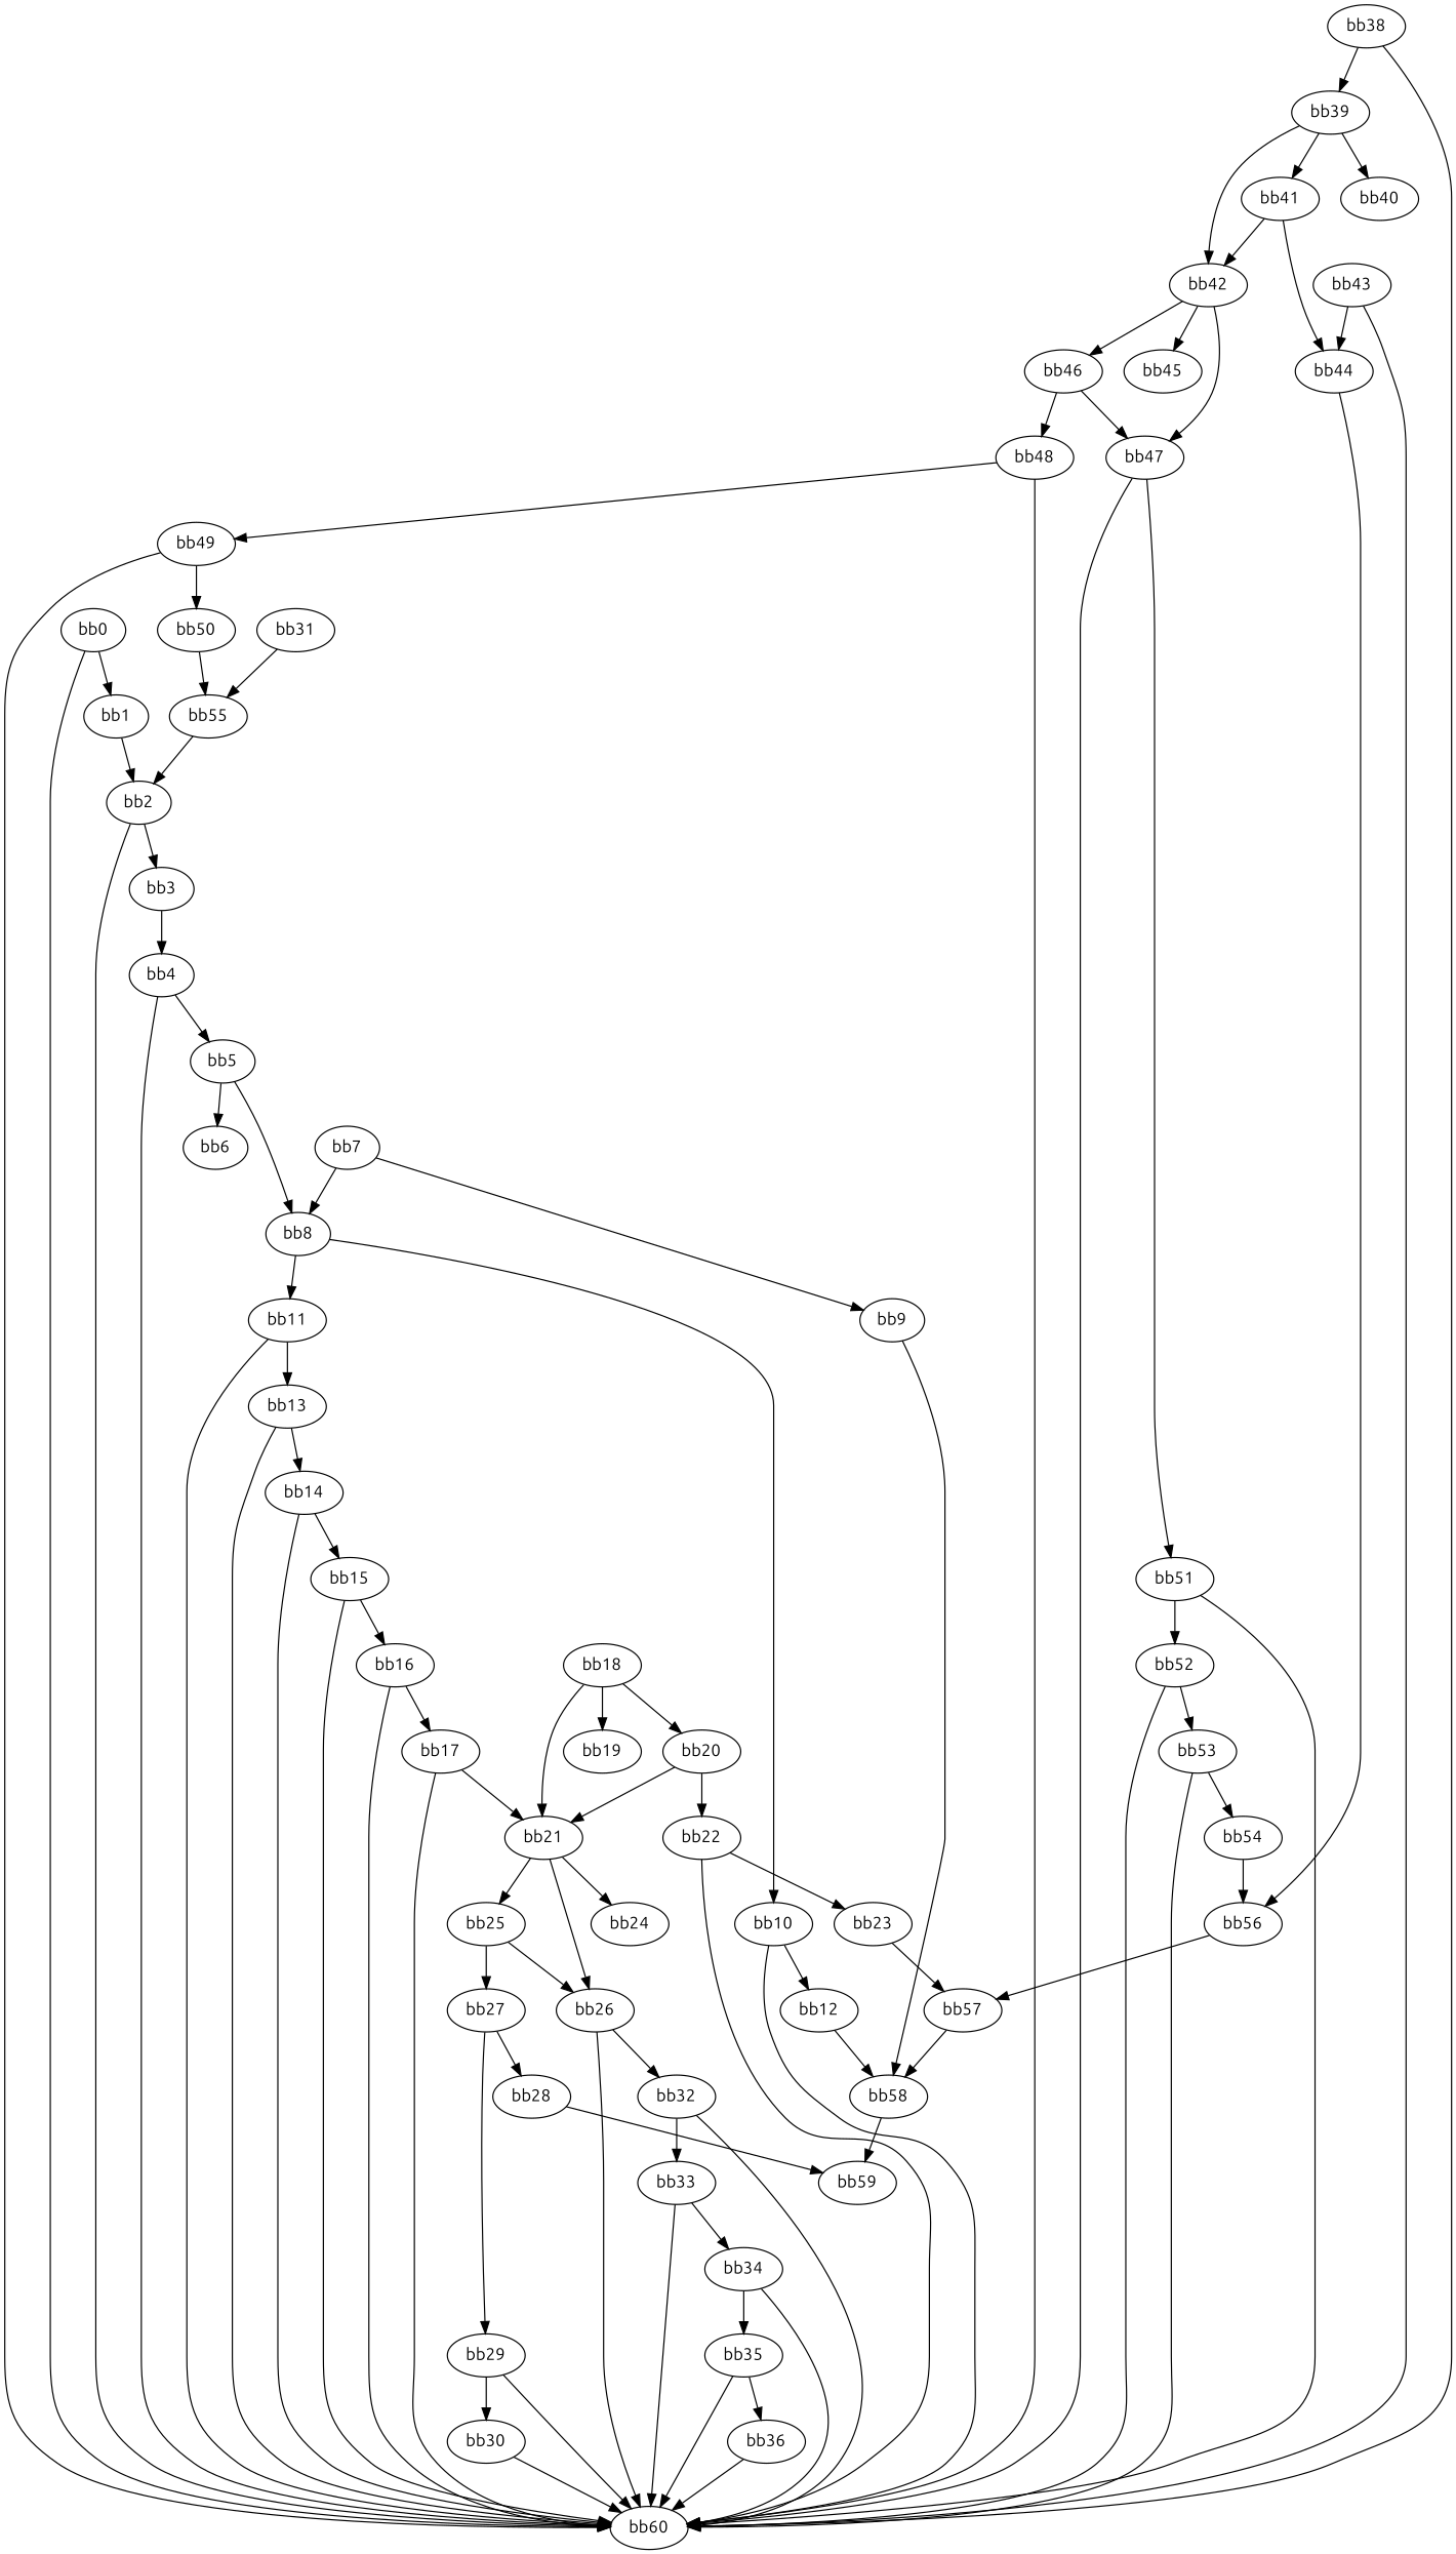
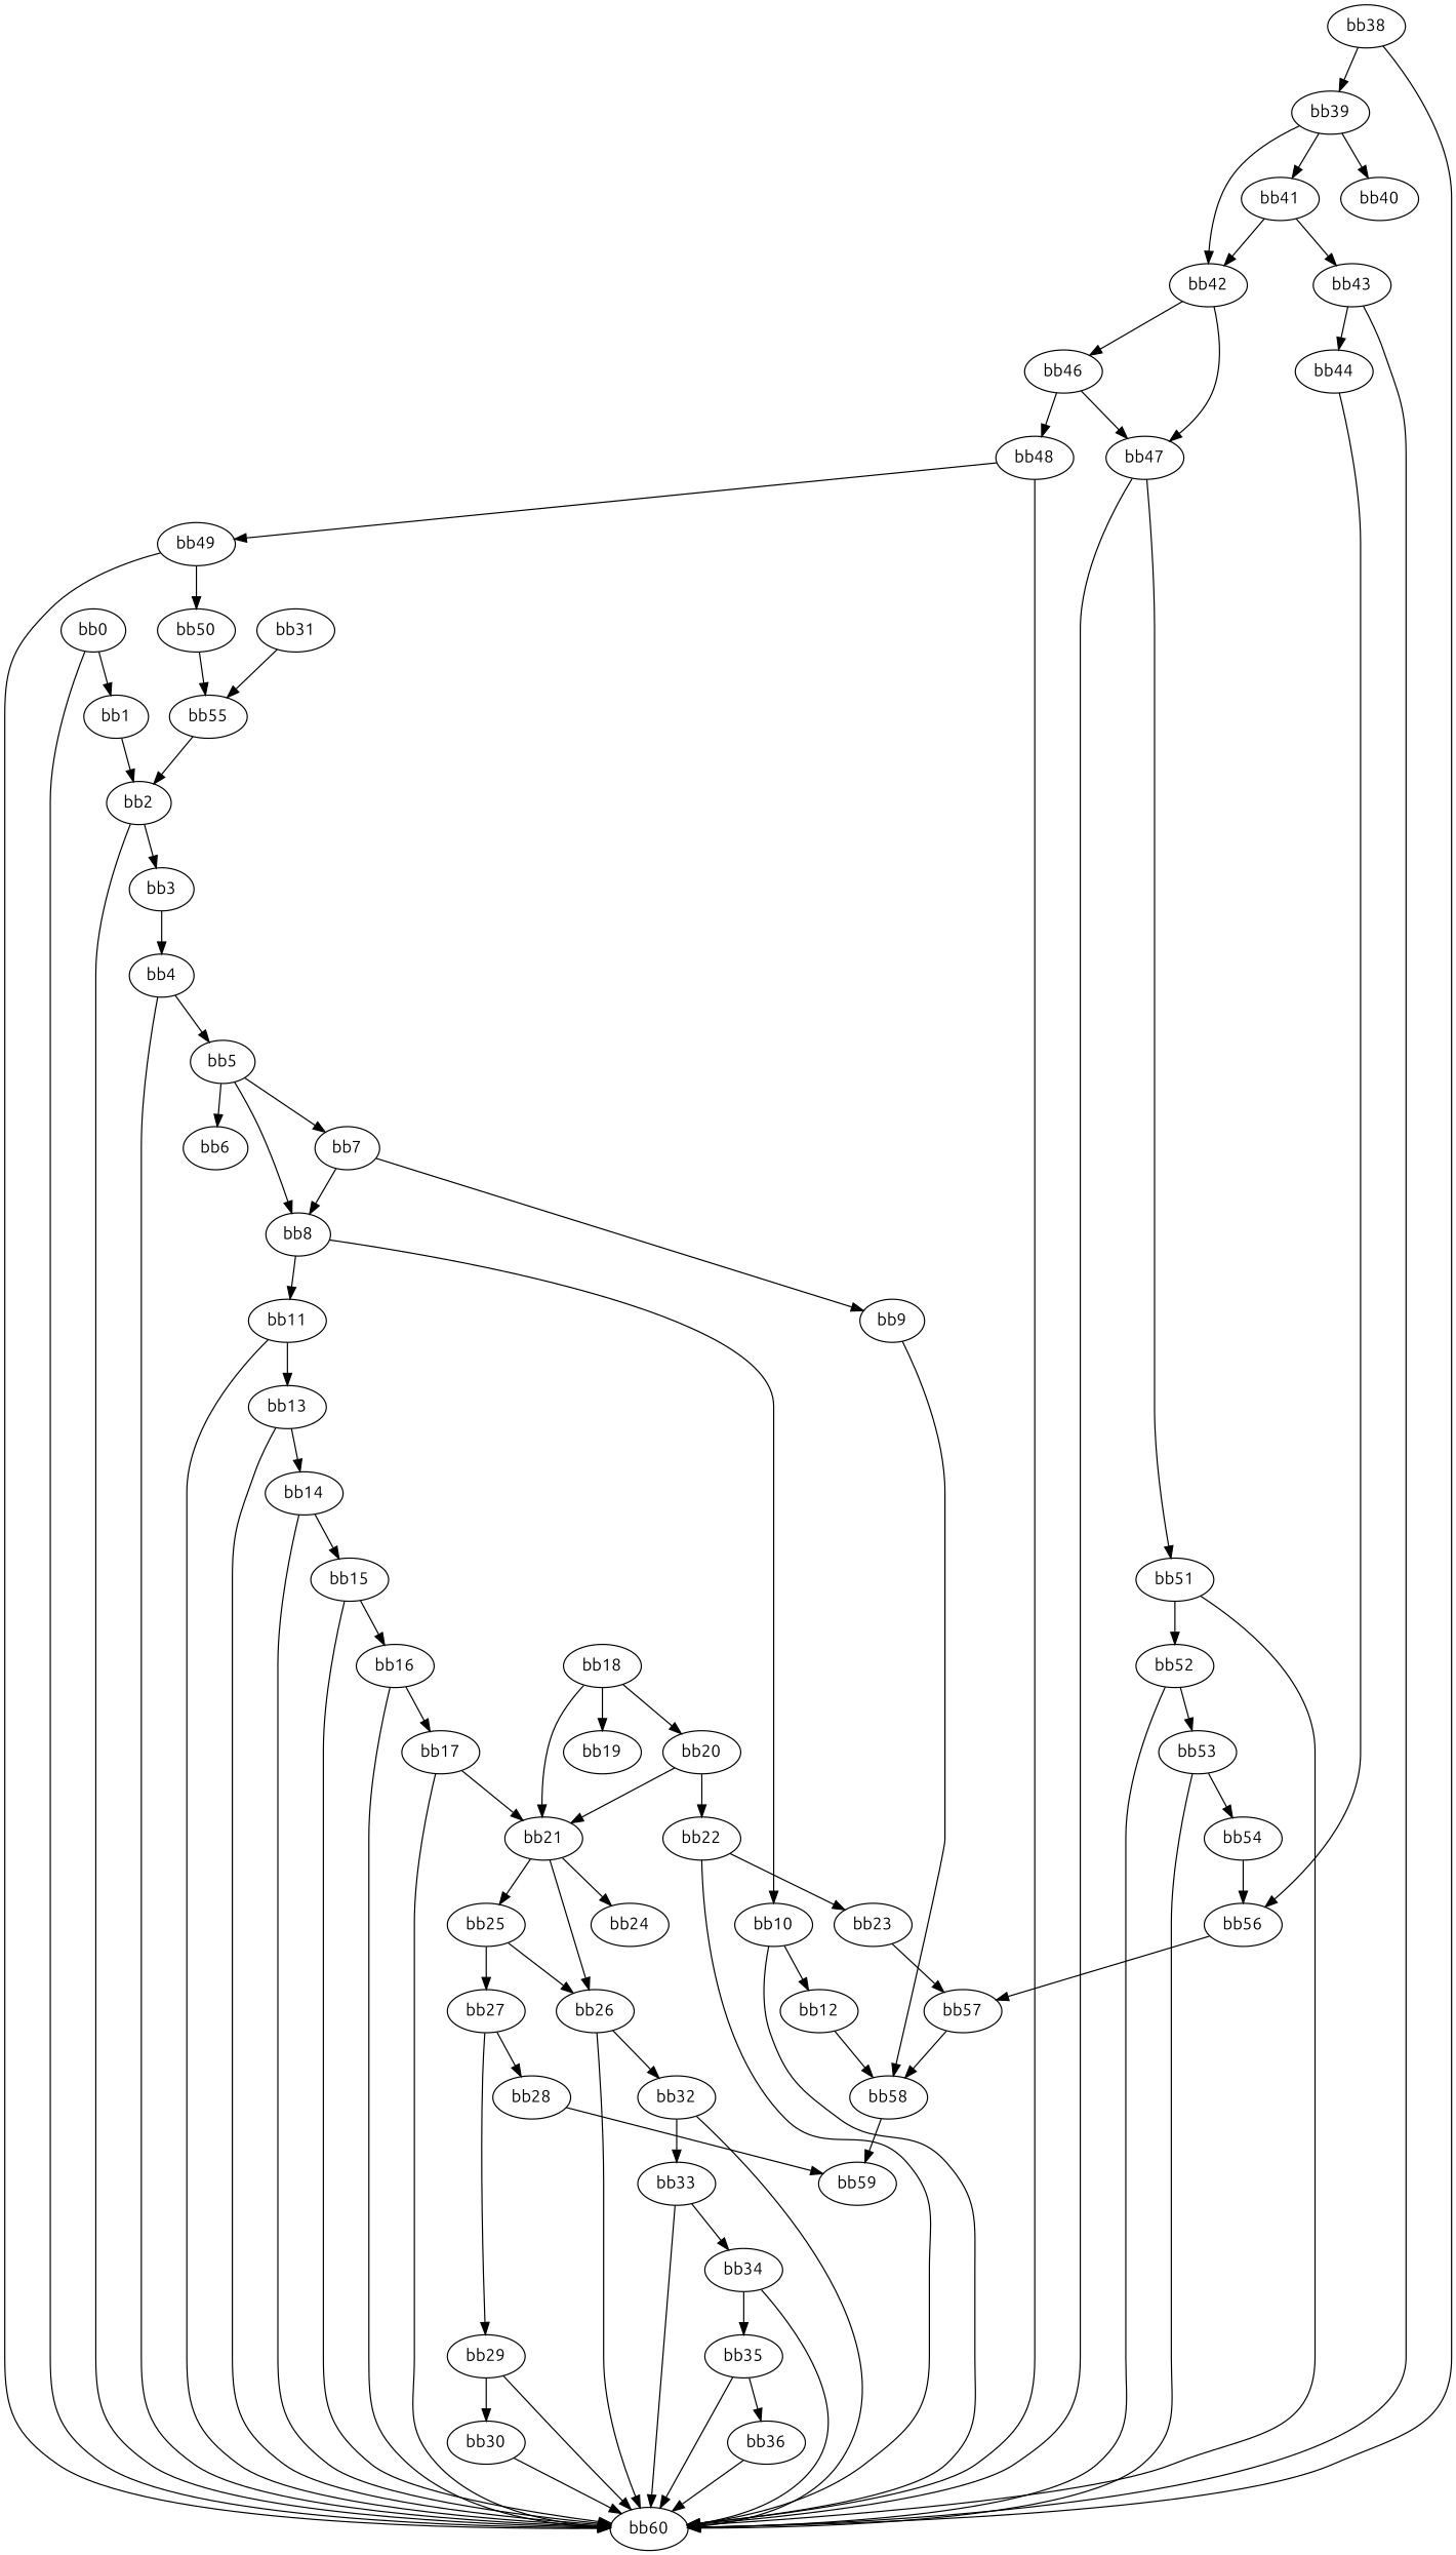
  digraph {
    fontname=Ubuntu
    node [fontname=Ubuntu]
    edge [fontname=Ubuntu]
    n1 [label="bb0\l"]
    n2 [label="bb1\l"]
    n3 [label="bb60\l"]
    n4 [label="bb2\l"]
    n5 [label="bb3\l"]
    n6 [label="bb4\l"]
    n7 [label="bb5\l"]
    n8 [label="bb6\l"]
    n9 [label="bb7\l"]
    n10 [label="bb8\l"]
    n11 [label="bb9\l"]
    n12 [label="bb10\l"]
    n13 [label="bb11\l"]
    n14 [label="bb58\l"]
    n15 [label="bb12\l"]
    n16 [label="bb13\l"]
    n17 [label="bb59\l"]
    n18 [label="bb14\l"]
    n19 [label="bb15\l"]
    n20 [label="bb16\l"]
    n21 [label="bb17\l"]
    n22 [label="bb21\l"]
    n23 [label="bb18\l"]
    n24 [label="bb19\l"]
    n25 [label="bb20\l"]
    n26 [label="bb22\l"]
    n27 [label="bb24\l"]
    n28 [label="bb25\l"]
    n29 [label="bb26\l"]
    n30 [label="bb23\l"]
    n31 [label="bb27\l"]
    n32 [label="bb32\l"]
    n33 [label="bb57\l"]
    n34 [label="bb28\l"]
    n35 [label="bb29\l"]
    n36 [label="bb33\l"]
    n37 [label="bb30\l"]
    n38 [label="bb31\l"]
    n39 [label="bb55\l"]
    n40 [label="bb34\l"]
    n41 [label="bb35\l"]
    n42 [label="bb36\l"]
    n43 [label="bb38\l"]
    n44 [label="bb39\l"]
    n45 [label="bb40\l"]
    n46 [label="bb41\l"]
    n47 [label="bb42\l"]
    n48 [label="bb43\l"]
-   n49 [label="bb45\l"]
    n50 [label="bb46\l"]
    n51 [label="bb47\l"]
    n52 [label="bb44\l"]
    n53 [label="bb48\l"]
    n54 [label="bb51\l"]
    n55 [label="bb56\l"]
    n56 [label="bb49\l"]
    n57 [label="bb52\l"]
    n58 [label="bb50\l"]
    n59 [label="bb53\l"]
    n60 [label="bb54\l"]
    n1 -> n2
    n1 -> n3
    n2 -> n4
    n4 -> n3
    n4 -> n5
    n5 -> n6
    n6 -> n3
    n6 -> n7
    n7 -> n8
+   n7 -> n9
    n7 -> n10
    n9 -> n10
    n9 -> n11
    n10 -> n12
    n10 -> n13
    n11 -> n14
    n12 -> n3
    n12 -> n15
    n13 -> n3
    n13 -> n16
    n14 -> n17
    n15 -> n14
    n16 -> n3
    n16 -> n18
    n18 -> n3
    n18 -> n19
    n19 -> n3
    n19 -> n20
    n20 -> n3
    n20 -> n21
    n21 -> n3
    n21 -> n22
    n22 -> n27
    n22 -> n28
    n22 -> n29
    n23 -> n22
    n23 -> n24
    n23 -> n25
    n25 -> n22
    n25 -> n26
    n26 -> n3
    n26 -> n30
    n28 -> n29
    n28 -> n31
    n29 -> n3
    n29 -> n32
    n30 -> n33
    n31 -> n34
    n31 -> n35
    n32 -> n3
    n32 -> n36
    n33 -> n14
    n34 -> n17
    n35 -> n3
    n35 -> n37
    n36 -> n3
    n36 -> n40
    n37 -> n3
    n38 -> n39
    n39 -> n4
    n40 -> n3
    n40 -> n41
    n41 -> n3
    n41 -> n42
    n42 -> n3
    n43 -> n3
    n43 -> n44
    n44 -> n45
    n44 -> n46
    n44 -> n47
    n46 -> n47
-   n46 -> n52
-   n47 -> n49
+   n46 -> n48
    n47 -> n50
    n47 -> n51
    n48 -> n3
    n48 -> n52
    n50 -> n51
    n50 -> n53
    n51 -> n3
    n51 -> n54
    n52 -> n55
    n53 -> n3
    n53 -> n56
    n54 -> n3
    n54 -> n57
    n55 -> n33
    n56 -> n3
    n56 -> n58
    n57 -> n3
    n57 -> n59
    n58 -> n39
    n59 -> n3
    n59 -> n60
    n60 -> n55
  }
